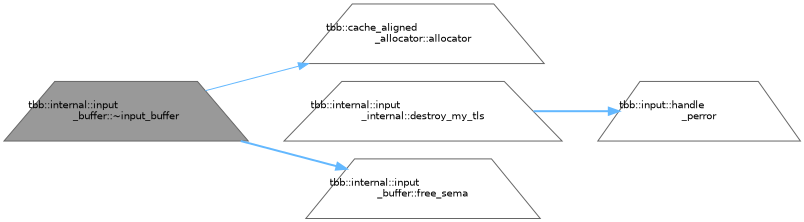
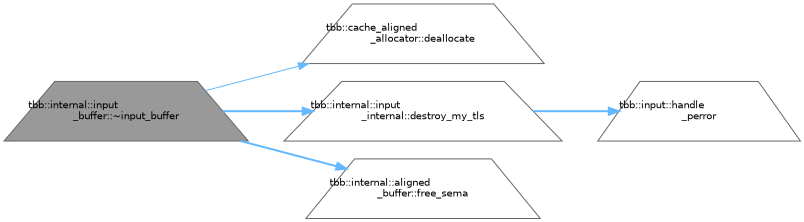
  digraph {
    rankdir=LR
    node [color=grey40 fillcolor=white fontname=Helvetica fontsize=10 shape=trapezium style=filled]
    edge [color=steelblue1 fontname=Helvetica fontsize=10 labelfontname=Helvetica labelfontsize=10 style=bold]
    n1 [color=gray40 fillcolor=grey60 fontcolor=black height=0.2 label="tbb::internal::input\l_buffer::~input_buffer" width=0.4]
-   n2 [height=0.2 label="tbb::cache_aligned\l_allocator::allocator" width=0.4]
+   n2 [height=0.2 label="tbb::cache_aligned\l_allocator::deallocate" width=0.4]
    n3 [height=0.2 label="tbb::internal::input\l_internal::destroy_my_tls" width=0.4]
-   n4 [height=0.2 label="tbb::internal::input\l_buffer::free_sema" width=0.4]
+   n4 [height=0.2 label="tbb::internal::aligned\l_buffer::free_sema" width=0.4]
    n5 [height=0.2 label="tbb::input::handle\l_perror" width=0.4]
    n1 -> n2 [style=solid]
+   n1 -> n3
    n1 -> n4
    n3 -> n5
  }
